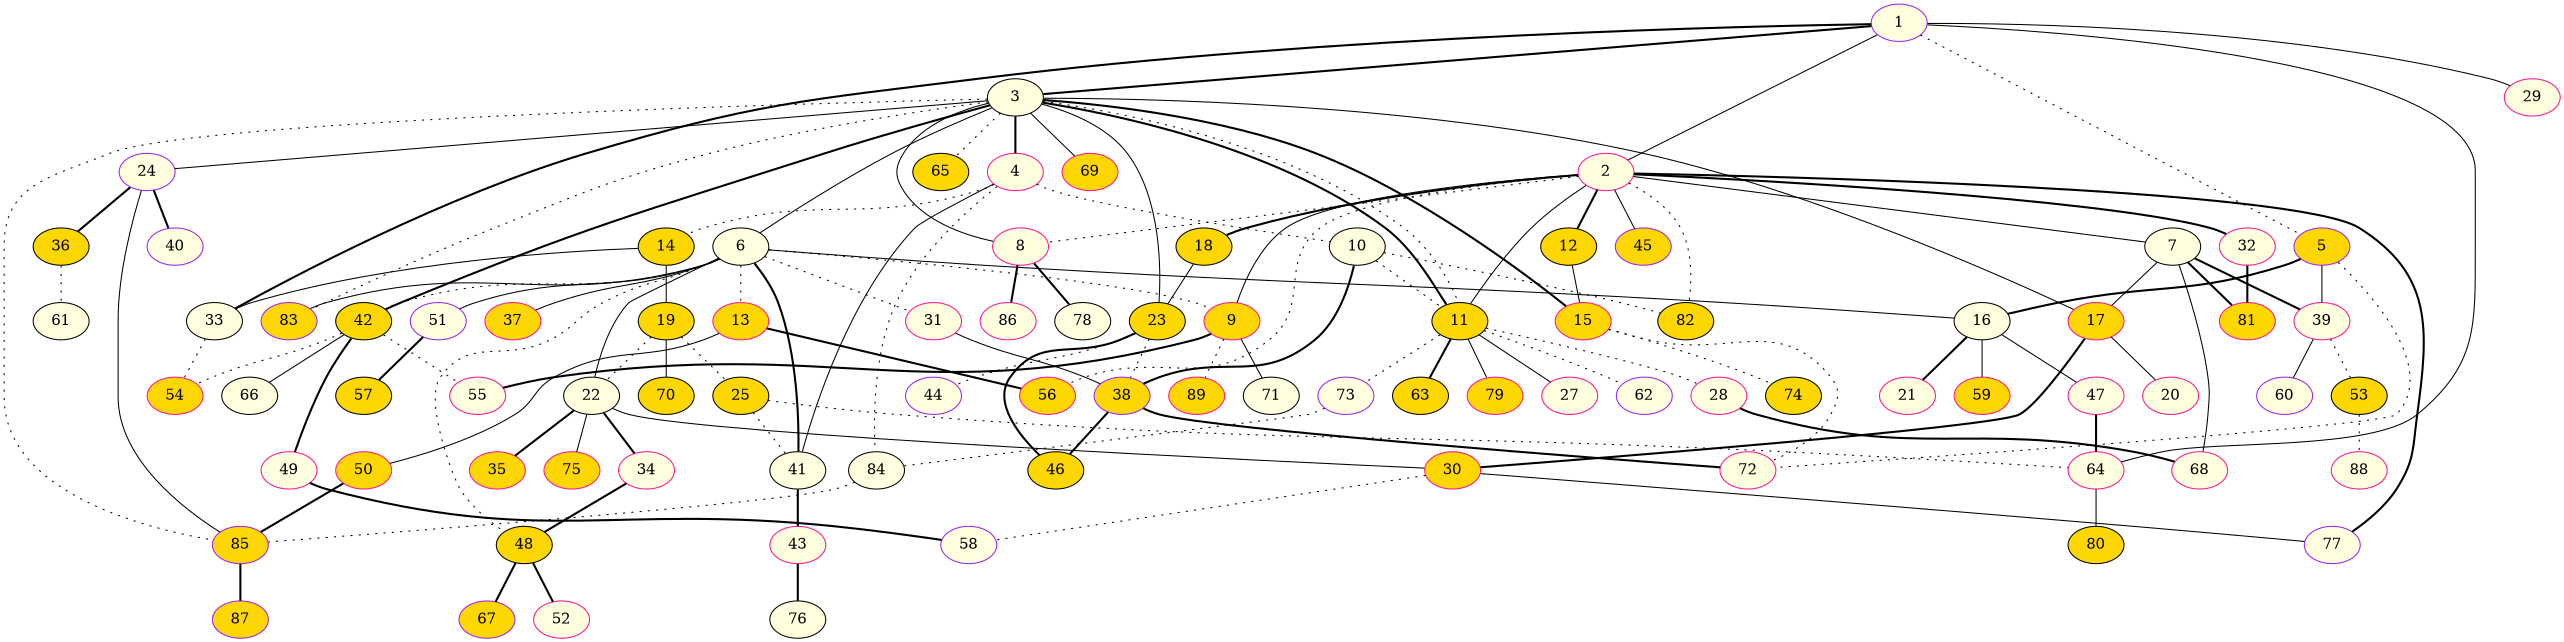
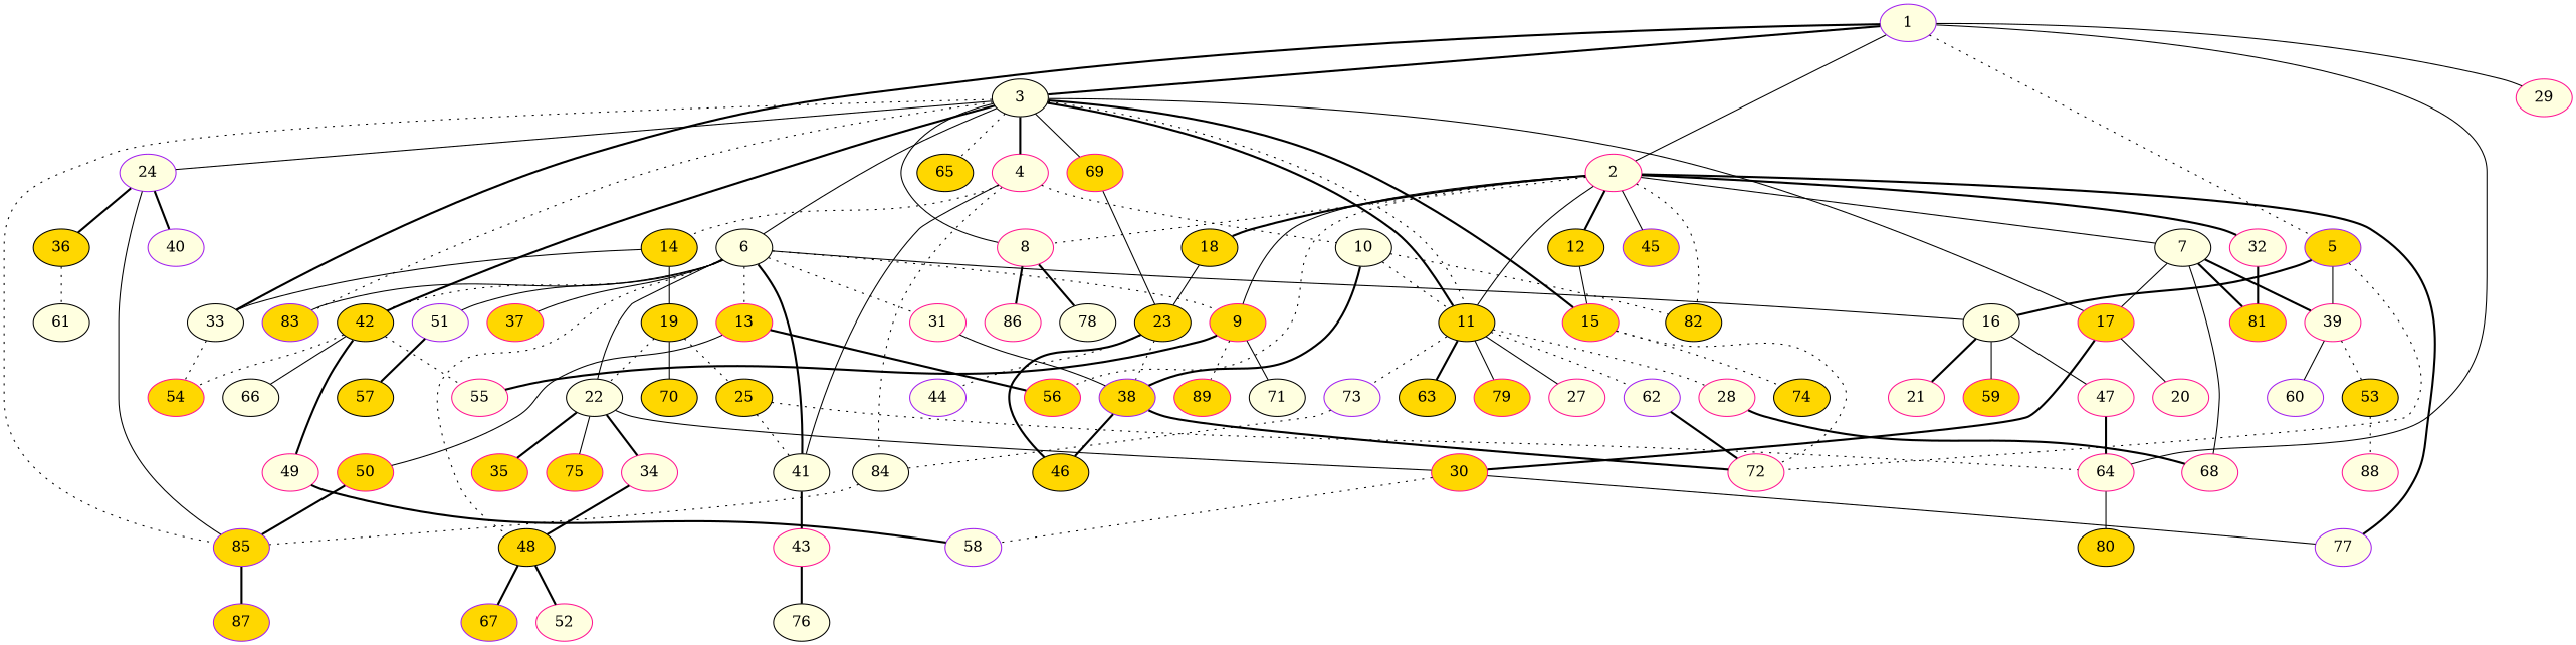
  graph {
    node [color=deeppink fillcolor=lightyellow style=filled]
    edge [style=bold]
    1 [color=purple]
    2
    3 [color=black]
    5 [color=purple fillcolor=gold]
    29
    33 [color=black]
    64
    7 [color=black]
    8
    9 [fillcolor=gold]
    11 [color=black fillcolor=gold]
    12 [color=black fillcolor=gold]
    18 [color=black fillcolor=gold]
    32
    45 [color=purple fillcolor=gold]
    56 [fillcolor=gold]
    77 [color=purple]
    82 [color=black fillcolor=gold]
    4
    6 [color=black]
    15 [fillcolor=gold]
    17 [fillcolor=gold]
    23 [color=black fillcolor=gold]
    24 [color=purple]
    42 [color=black fillcolor=gold]
    65 [color=black fillcolor=gold]
    69 [fillcolor=gold]
    83 [color=purple fillcolor=gold]
    85 [color=purple fillcolor=gold]
    16 [color=black]
    39
    72
    54 [fillcolor=gold]
    80 [color=black fillcolor=gold]
    68
    81 [fillcolor=gold]
    78 [color=black]
    86
    55
    71 [color=black]
    89 [fillcolor=gold]
    27
    28
    62 [color=purple]
    63 [color=black fillcolor=gold]
    73 [color=purple]
    79 [fillcolor=gold]
    10 [color=black]
    14 [color=black fillcolor=gold]
    41 [color=black]
    84 [color=black]
    13 [fillcolor=gold]
    22 [color=black]
    31
    37 [fillcolor=gold]
    48 [color=black fillcolor=gold]
    51 [color=purple]
    74 [color=black fillcolor=gold]
    20
    30 [fillcolor=gold]
    38 [color=purple fillcolor=gold]
    44 [color=purple]
    46 [color=black fillcolor=gold]
    36 [color=black fillcolor=gold]
    40 [color=purple]
    49
    66 [color=black]
    87 [color=purple fillcolor=gold]
    19 [color=black fillcolor=gold]
    43
    21
    47
    59 [fillcolor=gold]
    53 [color=black fillcolor=gold]
    60 [color=purple]
    50 [fillcolor=gold]
    34
    35 [fillcolor=gold]
    75 [fillcolor=gold]
    52
    67 [color=purple fillcolor=gold]
    57 [color=black fillcolor=gold]
    25 [color=black fillcolor=gold]
    70 [color=black fillcolor=gold]
    58 [color=purple]
    61 [color=black]
    88
    76 [color=black]
    1 -- 2 [style=solid]
    1 -- 3
    1 -- 5 [style=dotted]
    1 -- 29 [style=solid]
    1 -- 33
    1 -- 64 [style=solid]
    2 -- 7 [style=solid]
    2 -- 8 [style=dotted]
    2 -- 9 [style=solid]
    2 -- 11 [style=solid]
    2 -- 12
    2 -- 18
    2 -- 32
    2 -- 45 [style=solid]
    2 -- 56 [style=dotted]
    2 -- 77
    2 -- 82 [style=dotted]
    3 -- 8 [style=solid]
    3 -- 11
    3 -- 11 [style=dotted]
    3 -- 4
    3 -- 6 [style=solid]
    3 -- 15
    3 -- 17 [style=solid]
-   3 -- 23 [style=solid]
+   69 -- 23 [style=solid]
    3 -- 24 [style=solid]
    3 -- 42
    3 -- 65 [style=dotted]
    3 -- 69 [style=solid]
    3 -- 83 [style=dotted]
    3 -- 85 [style=dotted]
    5 -- 16
    5 -- 39 [style=solid]
    5 -- 72 [style=dotted]
    33 -- 54 [style=dotted]
    64 -- 80 [style=solid]
    7 -- 17 [style=solid]
    7 -- 39
    7 -- 68 [style=solid]
    7 -- 81
    8 -- 78
    8 -- 86
    9 -- 55
    9 -- 71 [style=solid]
    9 -- 89 [style=dotted]
    11 -- 27 [style=solid]
    11 -- 28 [style=dotted]
    11 -- 62 [style=dotted]
    11 -- 63
    11 -- 73 [style=dotted]
    11 -- 79 [style=solid]
    12 -- 15 [style=solid]
    18 -- 23 [style=solid]
    32 -- 81
    4 -- 10 [style=dotted]
    4 -- 14 [style=dotted]
    4 -- 41 [style=solid]
    4 -- 84 [style=dotted]
    6 -- 9 [style=dotted]
    6 -- 42 [style=dotted]
    6 -- 83 [style=solid]
    6 -- 16 [style=solid]
    6 -- 41
    6 -- 13 [style=dotted]
    6 -- 22 [style=solid]
    6 -- 31 [style=dotted]
    6 -- 37 [style=solid]
    6 -- 48 [style=dotted]
    6 -- 51 [style=solid]
    15 -- 72 [style=dotted]
    15 -- 74 [style=dotted]
    17 -- 20 [style=solid]
    17 -- 30
    23 -- 38 [style=dotted]
    23 -- 44 [style=dotted]
    23 -- 46
    24 -- 85 [style=solid]
    24 -- 36
    24 -- 40
    42 -- 54 [style=dotted]
    42 -- 55 [style=dotted]
    42 -- 49
    42 -- 66 [style=solid]
    85 -- 87
    16 -- 21
    16 -- 47 [style=solid]
    16 -- 59 [style=solid]
    39 -- 53 [style=dotted]
    39 -- 60 [style=solid]
    28 -- 68
+   62 -- 72
    73 -- 84 [style=dotted]
    10 -- 11 [style=dotted]
    10 -- 82 [style=dotted]
    10 -- 38
    14 -- 33 [style=solid]
    14 -- 19 [style=solid]
    41 -- 43
    84 -- 85 [style=dotted]
    13 -- 56
    13 -- 50 [style=solid]
    22 -- 30 [style=solid]
    22 -- 34
    22 -- 35
    22 -- 75 [style=solid]
    31 -- 38 [style=solid]
    48 -- 52
    48 -- 67
    51 -- 57
    30 -- 77 [style=solid]
    30 -- 58 [style=dotted]
    38 -- 72
    38 -- 46
    36 -- 61 [style=dotted]
    49 -- 58
    19 -- 22 [style=dotted]
    19 -- 25 [style=dotted]
    19 -- 70 [style=solid]
    43 -- 76
    47 -- 64
    53 -- 88 [style=dotted]
    50 -- 85
    34 -- 48
    25 -- 64 [style=dotted]
    25 -- 41 [style=dotted]
  }
